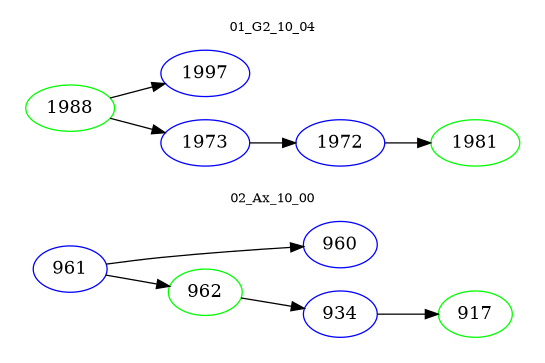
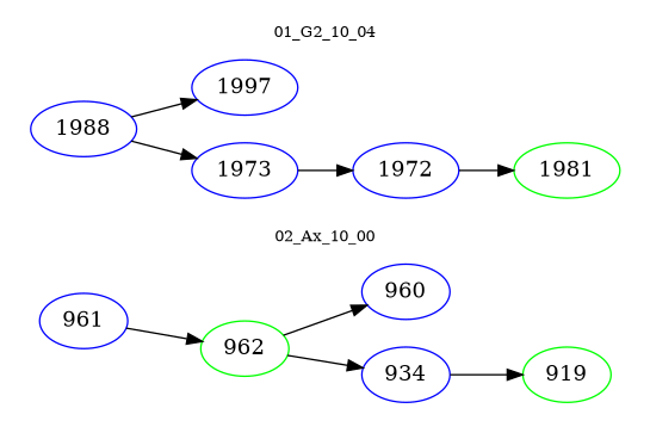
  digraph {
    rankdir=LR
    node [color=blue]
    edge [color=black]
    n1 [label=961]
    n2 [color=green label=962]
    n3 [label=960]
    n4 [label=934]
-   n5 [color=green label=917]
-   n6 [color=green label=1988]
+   n5 [color=green label=919]
+   n6 [label=1988]
    n7 [label=1973]
    n8 [label=1997]
    n9 [label=1972]
    n10 [color=green label=1981]
    subgraph cluster_1 {
      color=white
      fontsize=10
      label="02_Ax_10_00"
      n1
      n2
      n3
      n4
      n5
    }
    subgraph cluster_2 {
      color=white
      fontsize=10
      label="01_G2_10_04"
      n6
      n7
      n8
      n9
      n10
    }
    n1 -> n2
-   n1 -> n3
+   n2 -> n3
    n2 -> n4
    n4 -> n5
    n6 -> n7
    n6 -> n8
    n7 -> n9
    n9 -> n10
  }
